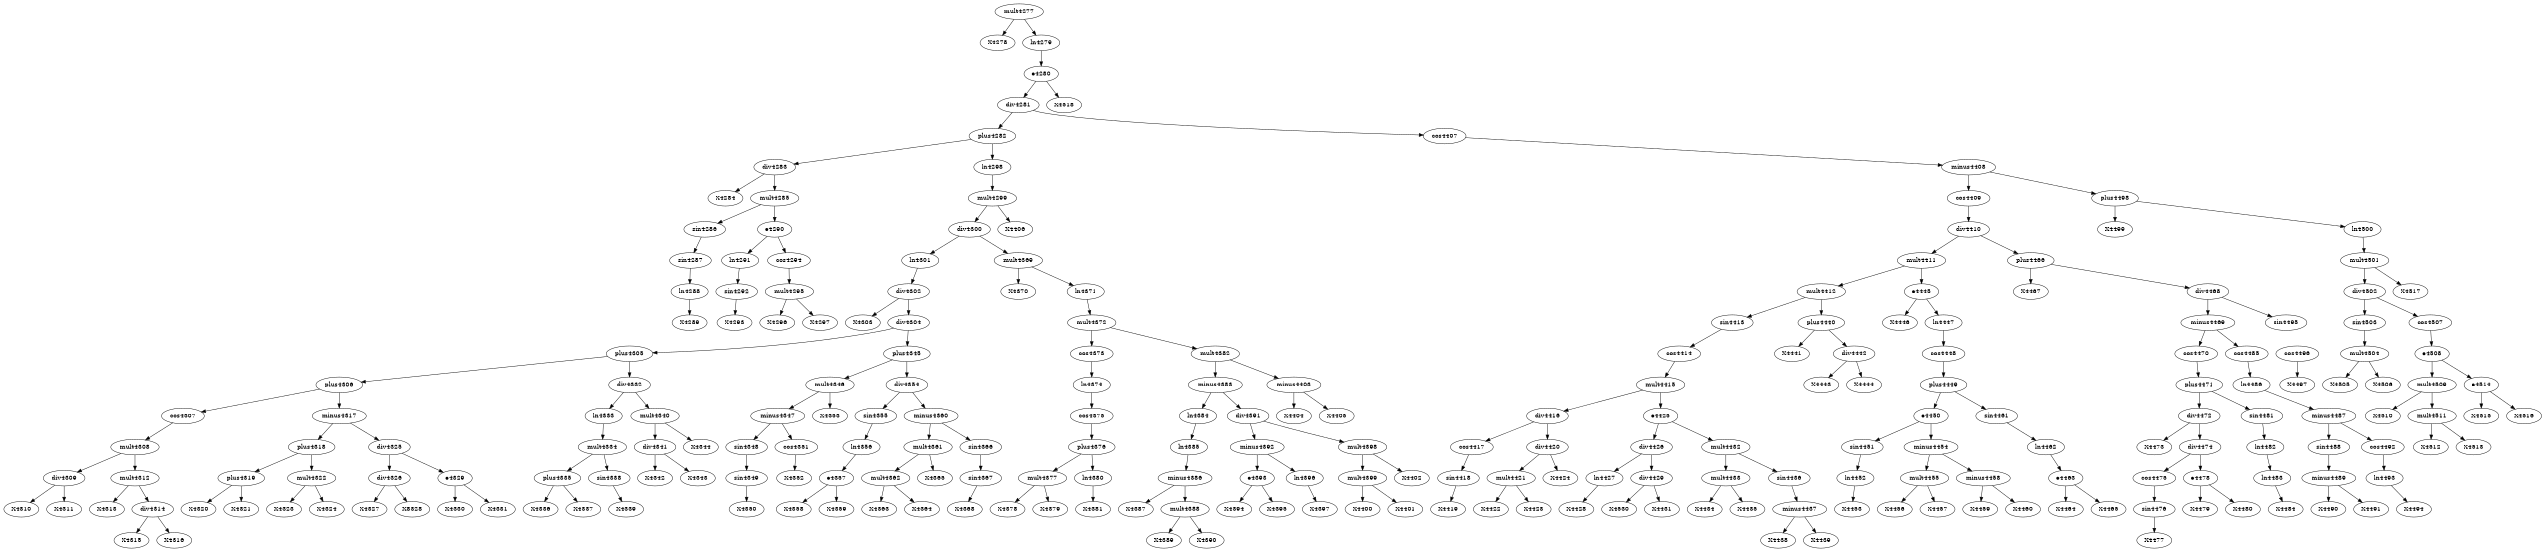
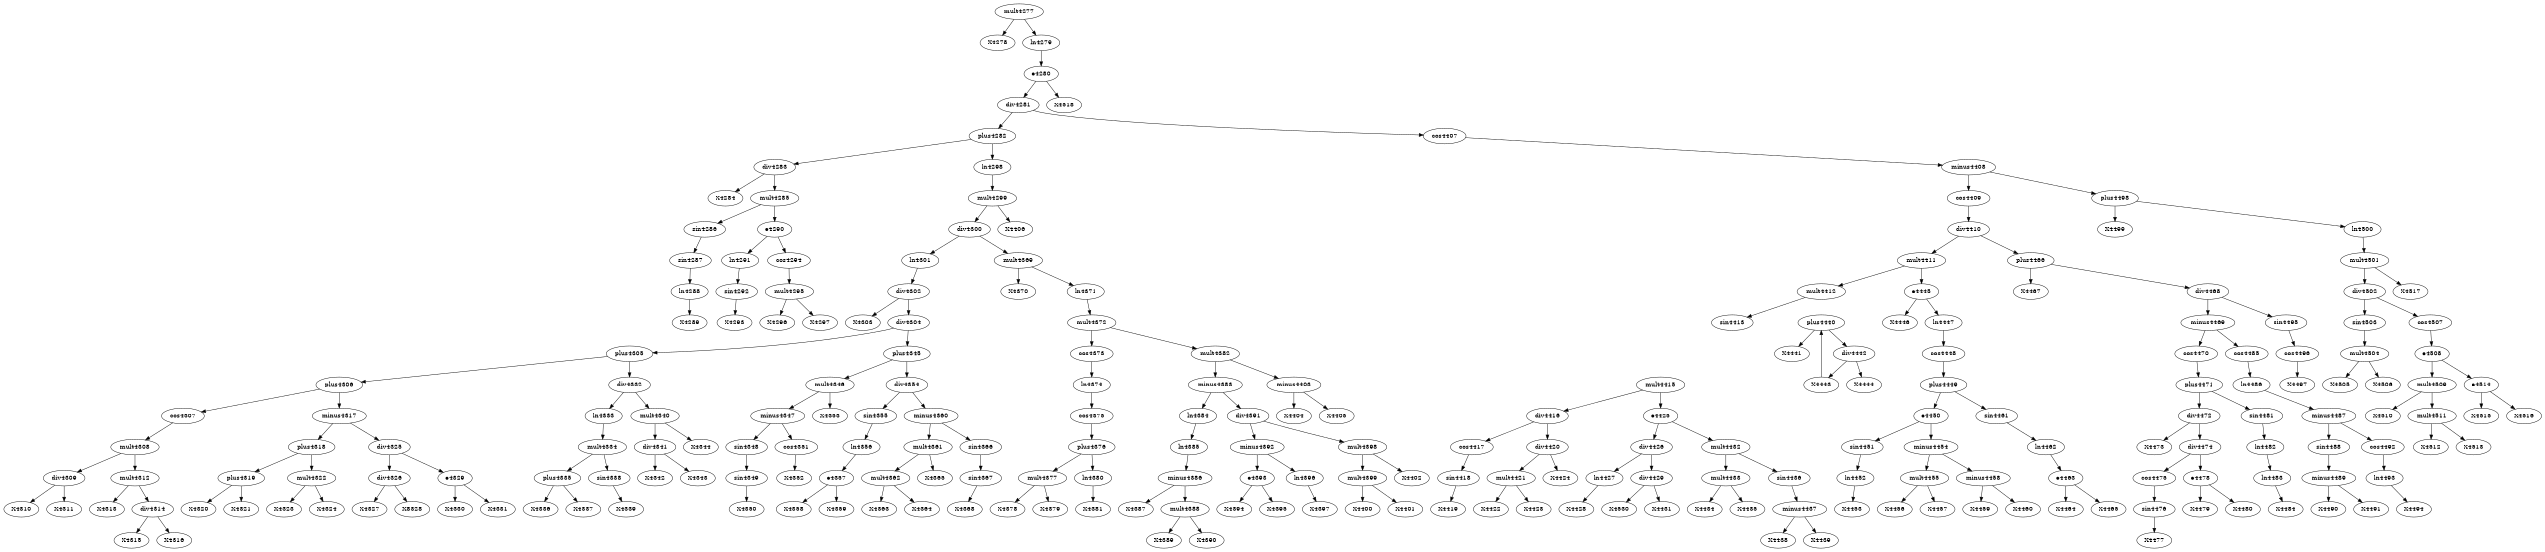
  digraph {
    mult4277
    X4278
    ln4279
    e4280
    div4283
    X4284
    mult4285
    sin4286
    e4290
    ln4288
    X4289
    sin4287
    ln4291
    cos4294
    sin4292
    X4293
    mult4295
    X4296
    X4297
    plus4282
    ln4298
    mult4299
    div4302
    X4303
    div4304
    plus4305
    plus4345
    div4309
    X4310
    X4311
    mult4308
    mult4312
    X4313
    div4314
    X4315
    X4316
    cos4307
    plus4306
    minus4317
    plus4318
    div4325
    plus4319
    X4320
    X4321
    mult4322
    X4323
    X4324
    div4326
    e4329
    X4327
    n51 [label=X8328]
    X4330
    X4331
    div4332
    ln4333
    mult4340
    plus4335
    X4336
    X4337
    mult4334
    sin4338
    X4339
    div4341
    X4344
    X4342
    X4343
    mult4346
    div4354
    sin4349
    X4350
    sin4348
    minus4347
    cos4351
    X4352
    X4353
    sin4355
    minus4360
    e4357
    X4358
    X4359
    ln4356
    mult4361
    sin4366
    mult4362
    X4363
    X4364
    X4365
    sin4367
    X4368
    ln4301
    div4300
    mult4369
    X4370
    ln4371
    mult4372
    mult4377
    X4378
    X4379
    plus4376
    ln4380
    X4381
    cos4375
    ln4374
    cos4373
    mult4382
    minus4383
    minus4403
    minus4386
    X4387
    mult4388
    X4389
    X4390
    ln4385
    ln4384
    div4391
    minus4392
    mult4398
    e4393
    X4394
    X4395
    ln4396
    X4397
    mult4399
    X4402
    X4400
    X4401
    X4404
    X4405
    X4406
    div4281
    cos4407
    minus4408
    sin4418
    X4419
    cos4417
    div4416
    div4420
    mult4421
    X4424
    X4422
    X4423
    mult4415
    e4425
    div4426
    mult4432
    ln4427
    X4428
    div4429
    n149 [label=X4530]
    X4431
    mult4433
    sin4436
    X4434
    X4435
    minus4437
    X4438
    X4439
-   cos4414
    sin4413
    mult4412
    plus4440
    X4441
    div4442
    X4443
    X4444
    mult4411
    e4445
    X4446
    ln4447
    cos4448
    ln4452
    X4453
    sin4451
    e4450
    minus4454
    mult4455
    minus4458
    X4456
    X4457
    X4459
    X4460
    plus4449
    sin4461
    ln4462
    e4463
    X4464
    X4465
    div4410
    plus4466
    X4467
    div4468
    minus4469
    sin4495
    div4472
    X4473
    div4474
    cos4475
    e4478
    sin4476
    X4477
    X4479
    X4480
    plus4471
    sin4481
    ln4482
    ln4483
    X4484
    cos4470
    cos4485
    ln4486
    minus4489
    X4490
    X4491
    sin4488
    minus4487
    cos4492
    ln4493
    X4494
    cos4496
    X4497
    cos4409
    plus4498
    X4499
    ln4500
    mult4501
    mult4504
    X4505
    X4506
    sin4503
    div4502
    cos4507
    e4508
    mult4509
    X4510
    mult4511
    X4512
    X4513
    e4514
    X4515
    X4516
    X4517
    X4518
    mult4277 -> X4278
    mult4277 -> ln4279
    ln4279 -> e4280
    e4280 -> div4281
    e4280 -> X4518
    div4283 -> X4284
    div4283 -> mult4285
    mult4285 -> sin4286
    mult4285 -> e4290
    sin4286 -> sin4287
    e4290 -> ln4291
    e4290 -> cos4294
    ln4288 -> X4289
    sin4287 -> ln4288
    ln4291 -> sin4292
    cos4294 -> mult4295
    sin4292 -> X4293
    mult4295 -> X4296
    mult4295 -> X4297
    plus4282 -> div4283
    plus4282 -> ln4298
    ln4298 -> mult4299
    mult4299 -> div4300
    mult4299 -> X4406
    div4302 -> X4303
    div4302 -> div4304
    div4304 -> plus4305
    div4304 -> plus4345
    plus4305 -> plus4306
    plus4305 -> div4332
    plus4345 -> mult4346
    plus4345 -> div4354
    div4309 -> X4310
    div4309 -> X4311
    mult4308 -> div4309
    mult4308 -> mult4312
    mult4312 -> X4313
    mult4312 -> div4314
    div4314 -> X4315
    div4314 -> X4316
    cos4307 -> mult4308
    plus4306 -> cos4307
    plus4306 -> minus4317
    minus4317 -> plus4318
    minus4317 -> div4325
    plus4318 -> plus4319
    plus4318 -> mult4322
    div4325 -> div4326
    div4325 -> e4329
    plus4319 -> X4320
    plus4319 -> X4321
    mult4322 -> X4323
    mult4322 -> X4324
    div4326 -> X4327
    div4326 -> n51
    e4329 -> X4330
    e4329 -> X4331
    div4332 -> ln4333
    div4332 -> mult4340
    ln4333 -> mult4334
    mult4340 -> div4341
    mult4340 -> X4344
    plus4335 -> X4336
    plus4335 -> X4337
    mult4334 -> plus4335
    mult4334 -> sin4338
    sin4338 -> X4339
    div4341 -> X4342
    div4341 -> X4343
    mult4346 -> minus4347
    mult4346 -> X4353
    div4354 -> sin4355
    div4354 -> minus4360
    sin4349 -> X4350
    sin4348 -> sin4349
    minus4347 -> sin4348
    minus4347 -> cos4351
    cos4351 -> X4352
    sin4355 -> ln4356
    minus4360 -> mult4361
    minus4360 -> sin4366
    e4357 -> X4358
    e4357 -> X4359
    ln4356 -> e4357
    mult4361 -> mult4362
    mult4361 -> X4365
    sin4366 -> sin4367
    mult4362 -> X4363
    mult4362 -> X4364
    sin4367 -> X4368
    ln4301 -> div4302
    div4300 -> ln4301
    div4300 -> mult4369
    mult4369 -> X4370
    mult4369 -> ln4371
    ln4371 -> mult4372
    mult4372 -> cos4373
    mult4372 -> mult4382
    mult4377 -> X4378
    mult4377 -> X4379
    plus4376 -> mult4377
    plus4376 -> ln4380
    ln4380 -> X4381
    cos4375 -> plus4376
    ln4374 -> cos4375
    cos4373 -> ln4374
    mult4382 -> minus4383
    mult4382 -> minus4403
    minus4383 -> ln4384
    minus4383 -> div4391
    minus4403 -> X4404
    minus4403 -> X4405
    minus4386 -> X4387
    minus4386 -> mult4388
    mult4388 -> X4389
    mult4388 -> X4390
    ln4385 -> minus4386
    ln4384 -> ln4385
    div4391 -> minus4392
    div4391 -> mult4398
    minus4392 -> e4393
    minus4392 -> ln4396
    mult4398 -> mult4399
    mult4398 -> X4402
    e4393 -> X4394
    e4393 -> X4395
    ln4396 -> X4397
    mult4399 -> X4400
    mult4399 -> X4401
    div4281 -> plus4282
    div4281 -> cos4407
    cos4407 -> minus4408
    minus4408 -> cos4409
    minus4408 -> plus4498
    sin4418 -> X4419
    cos4417 -> sin4418
    div4416 -> cos4417
    div4416 -> div4420
    div4420 -> mult4421
    div4420 -> X4424
    mult4421 -> X4422
    mult4421 -> X4423
    mult4415 -> div4416
    mult4415 -> e4425
    e4425 -> div4426
    e4425 -> mult4432
    div4426 -> ln4427
    div4426 -> div4429
    mult4432 -> mult4433
    mult4432 -> sin4436
    ln4427 -> X4428
    div4429 -> n149
    div4429 -> X4431
    mult4433 -> X4434
    mult4433 -> X4435
    sin4436 -> minus4437
    minus4437 -> X4438
    minus4437 -> X4439
-   cos4414 -> mult4415
-   sin4413 -> cos4414
    mult4412 -> sin4413
-   mult4412 -> plus4440
+   X4443 -> plus4440
    plus4440 -> X4441
    plus4440 -> div4442
    div4442 -> X4443
    div4442 -> X4444
    mult4411 -> mult4412
    mult4411 -> e4445
    e4445 -> X4446
    e4445 -> ln4447
    ln4447 -> cos4448
    cos4448 -> plus4449
    ln4452 -> X4453
    sin4451 -> ln4452
    e4450 -> sin4451
    e4450 -> minus4454
    minus4454 -> mult4455
    minus4454 -> minus4458
    mult4455 -> X4456
    mult4455 -> X4457
    minus4458 -> X4459
    minus4458 -> X4460
    plus4449 -> e4450
    plus4449 -> sin4461
    sin4461 -> ln4462
    ln4462 -> e4463
    e4463 -> X4464
    e4463 -> X4465
    div4410 -> mult4411
    div4410 -> plus4466
    plus4466 -> X4467
    plus4466 -> div4468
    div4468 -> minus4469
    div4468 -> sin4495
    minus4469 -> cos4470
    minus4469 -> cos4485
+   sin4495 -> cos4496
    div4472 -> X4473
    div4472 -> div4474
    div4474 -> cos4475
    div4474 -> e4478
    cos4475 -> sin4476
    e4478 -> X4479
    e4478 -> X4480
    sin4476 -> X4477
    plus4471 -> div4472
    plus4471 -> sin4481
    sin4481 -> ln4482
    ln4482 -> ln4483
    ln4483 -> X4484
    cos4470 -> plus4471
    cos4485 -> ln4486
    ln4486 -> minus4487
    minus4489 -> X4490
    minus4489 -> X4491
    sin4488 -> minus4489
    minus4487 -> sin4488
    minus4487 -> cos4492
    cos4492 -> ln4493
    ln4493 -> X4494
    cos4496 -> X4497
    cos4409 -> div4410
    plus4498 -> X4499
    plus4498 -> ln4500
    ln4500 -> mult4501
    mult4501 -> div4502
    mult4501 -> X4517
    mult4504 -> X4505
    mult4504 -> X4506
    sin4503 -> mult4504
    div4502 -> sin4503
    div4502 -> cos4507
    cos4507 -> e4508
    e4508 -> mult4509
    e4508 -> e4514
    mult4509 -> X4510
    mult4509 -> mult4511
    mult4511 -> X4512
    mult4511 -> X4513
    e4514 -> X4515
    e4514 -> X4516
  }
